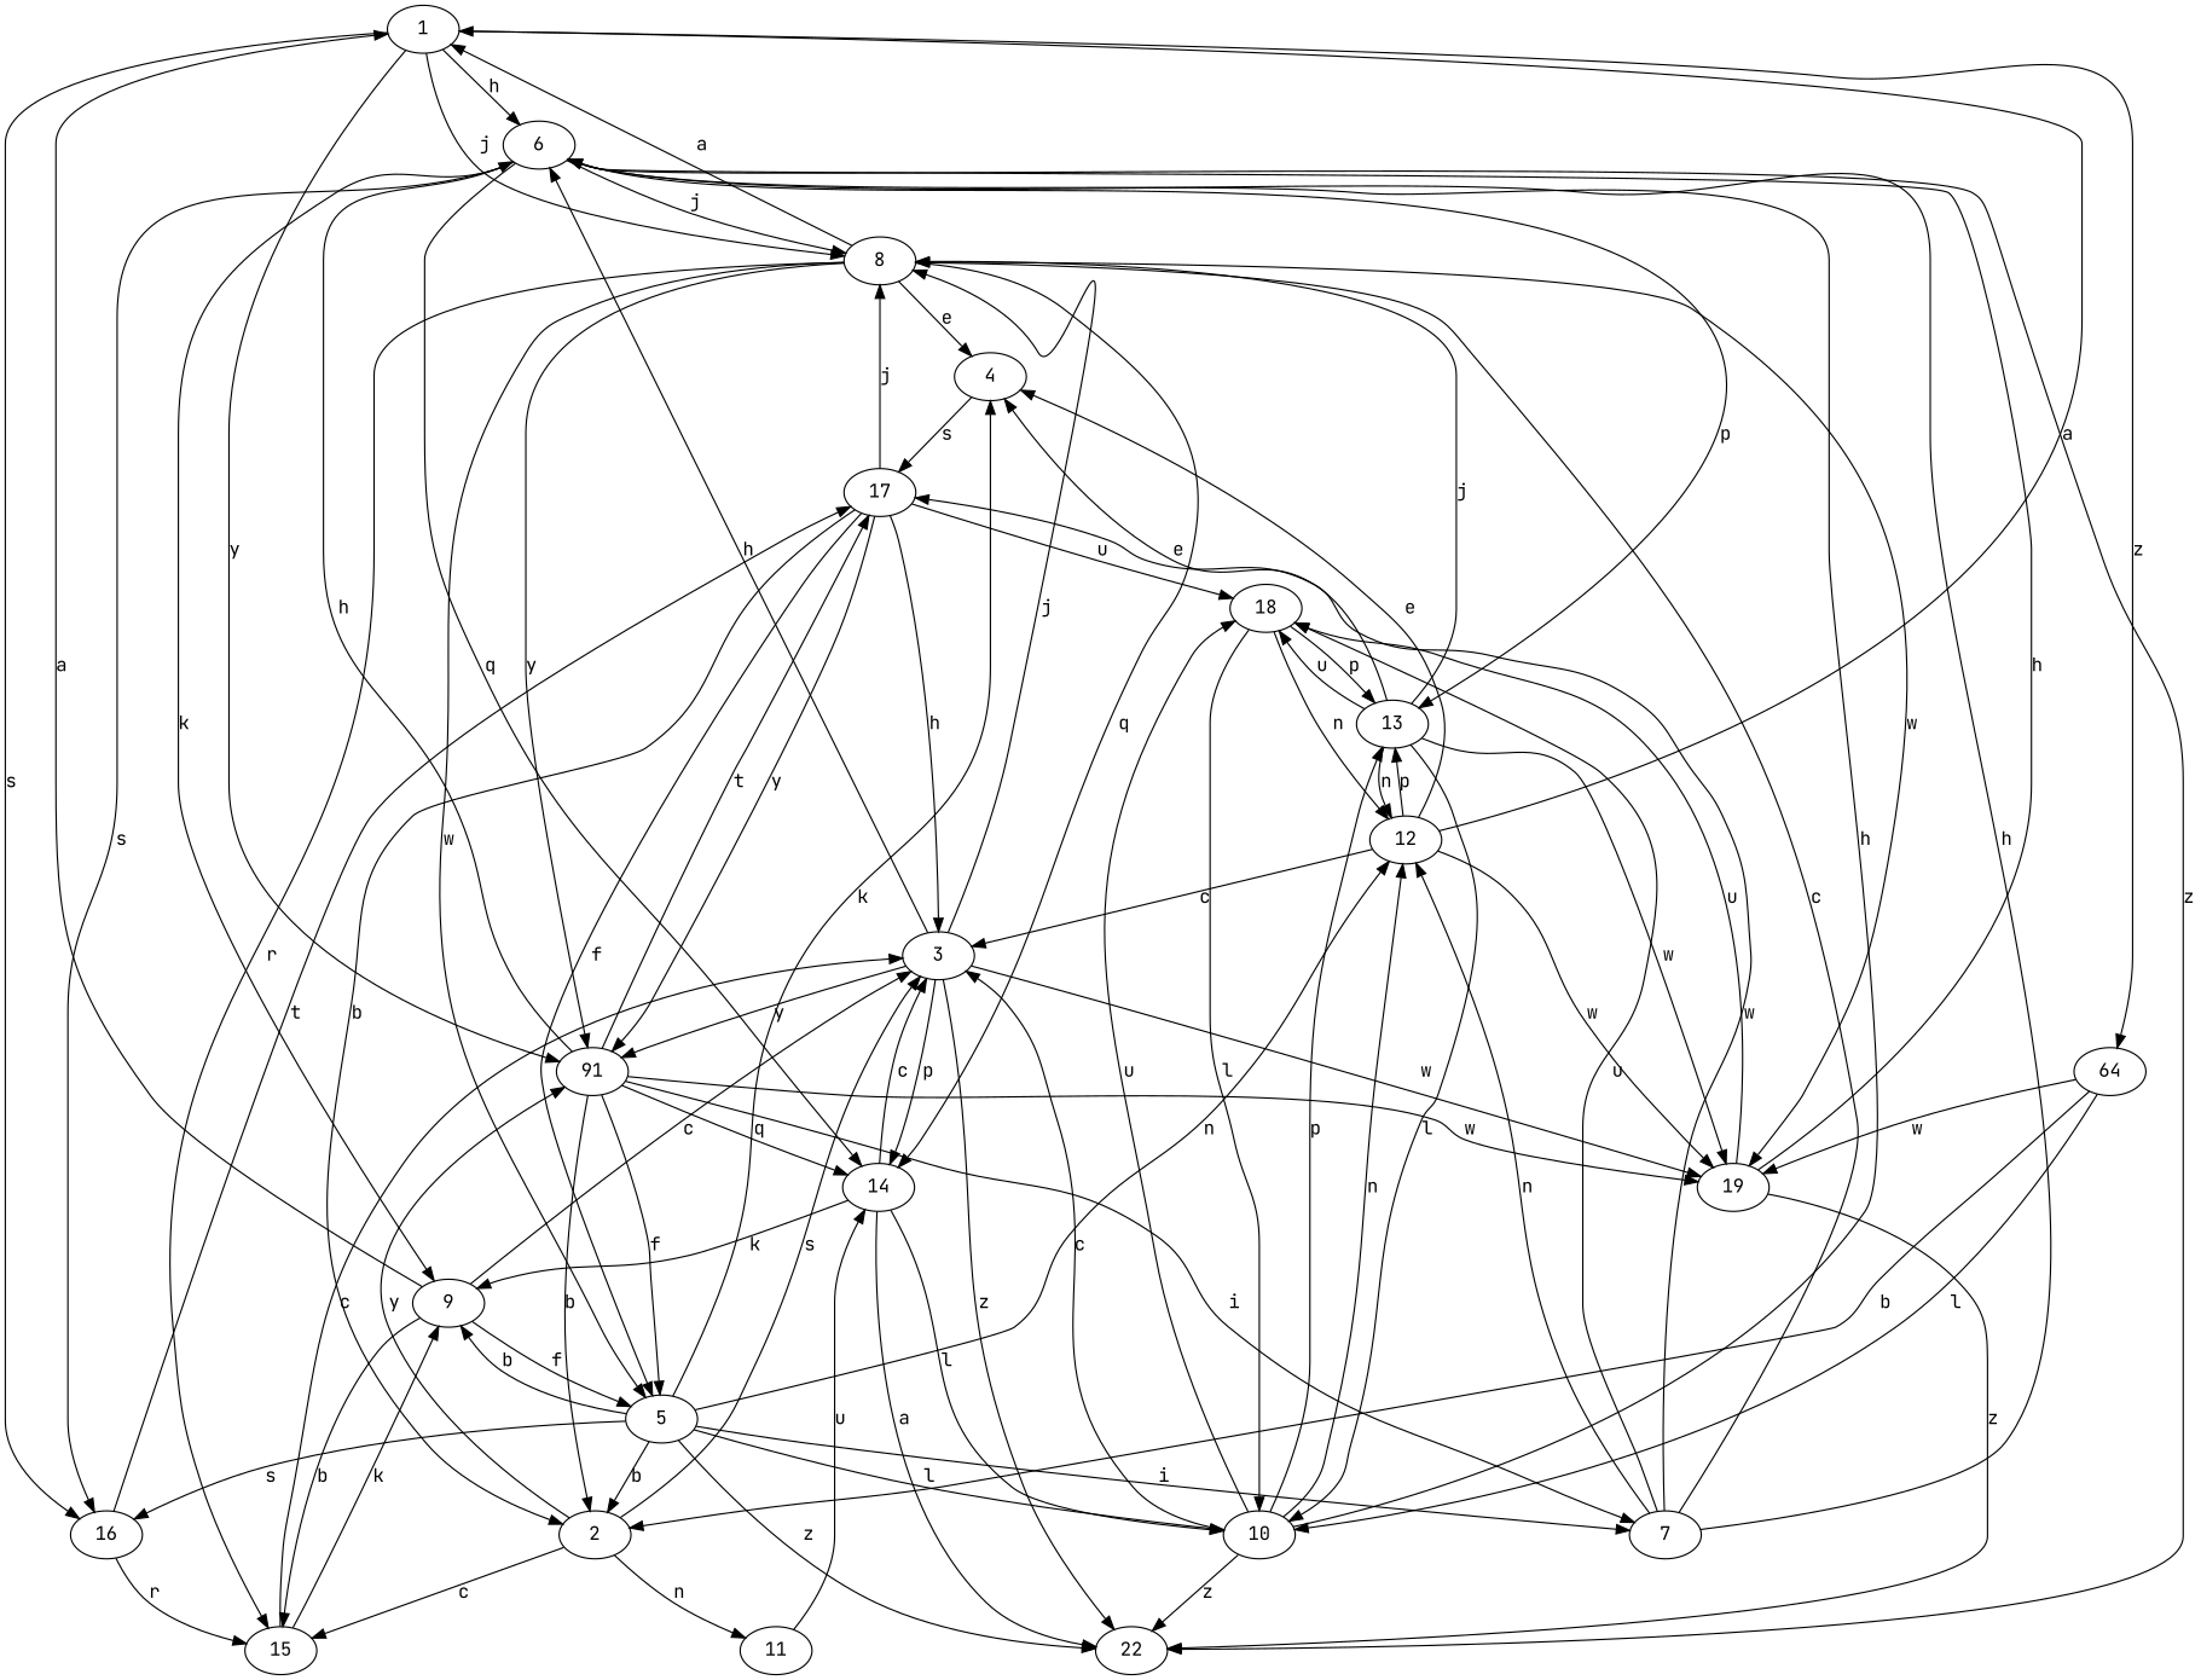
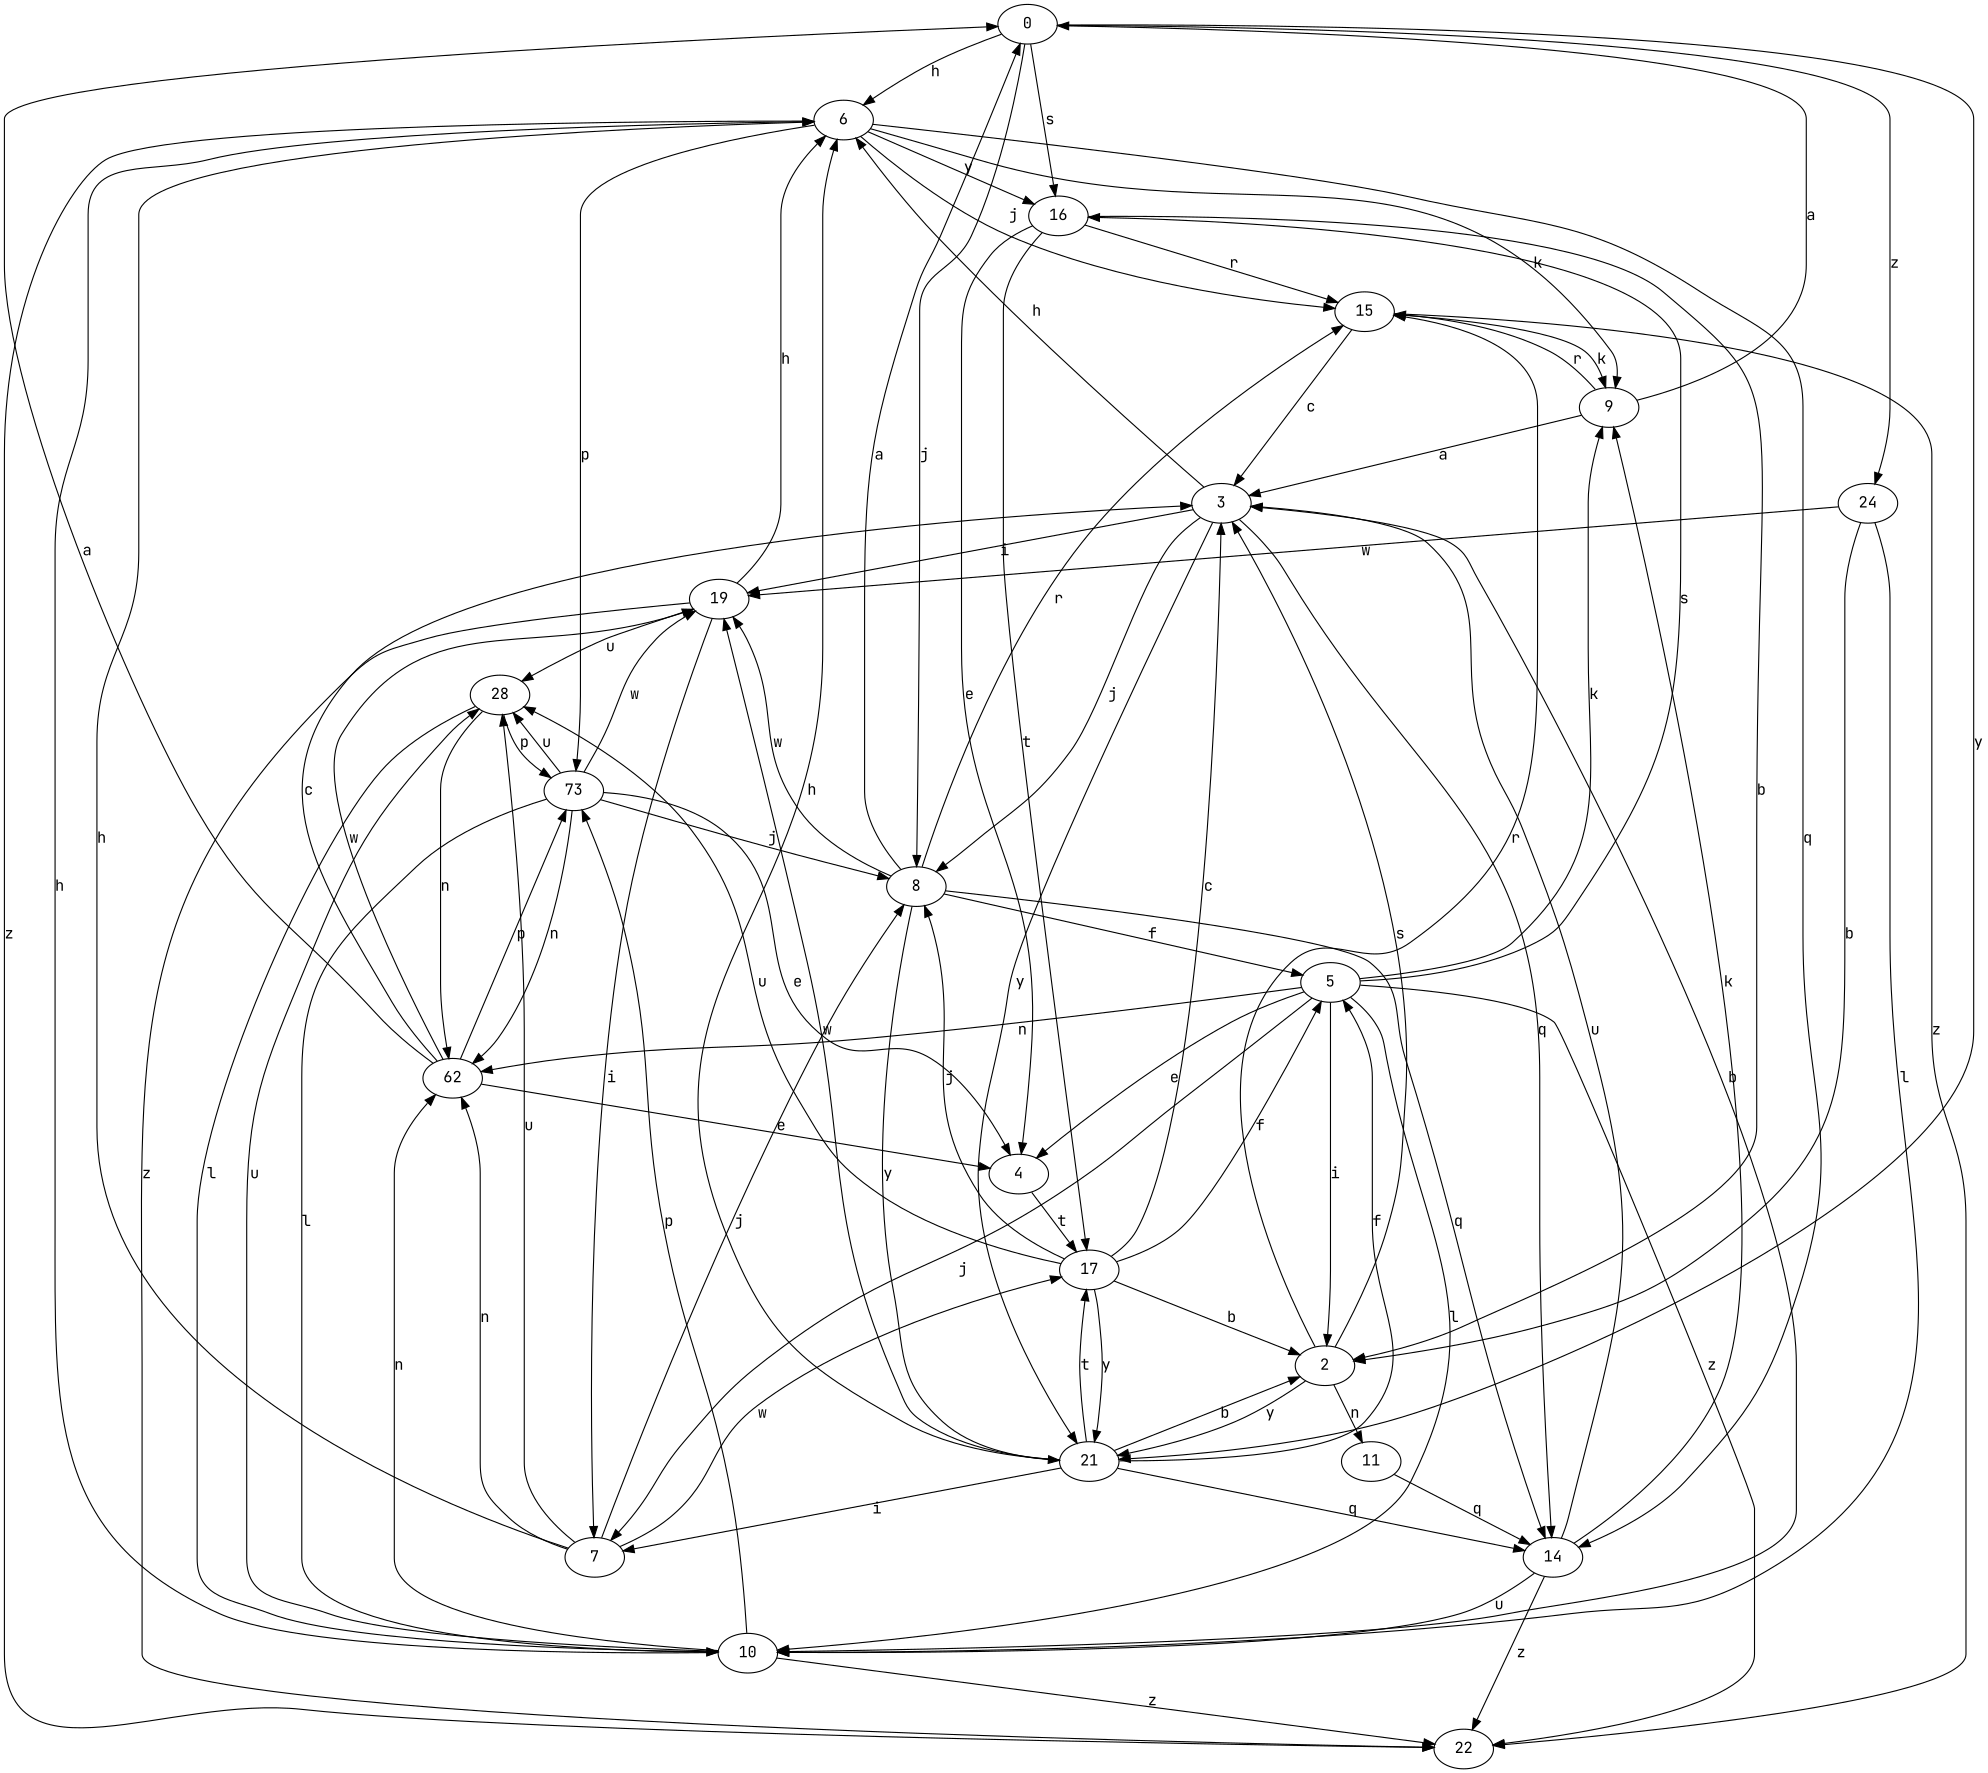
  strict digraph {
    fontname="JetBrains Mono"
    node [fontname="JetBrains Mono"]
    edge [fontname="JetBrains Mono"]
-   0 [label=1]
+   0
    6
    8
    16
-   21 [label=91]
-   24 [label=64]
+   21
+   24
    14
    9
    n9 [label=22]
-   13
+   13 [label=73]
    15
    19
    5
    2
    4
    17
    7
    10
    11
    3
-   18
-   12
+   18 [label=28]
+   12 [label=62]
    0 -> 6 [label=h]
    0 -> 8 [label=j]
    0 -> 16 [label=s]
    0 -> 21 [label=y]
    0 -> 24 [label=z]
-   6 -> 8 [label=j]
-   6 -> 16 [label=s]
+   6 -> 15 [label=j]
+   6 -> 16 [label=y]
    6 -> 14 [label=q]
    6 -> 9 [label=k]
    6 -> n9 [label=z]
    6 -> 13 [label=p]
    8 -> 0 [label=a]
    8 -> 21 [label=y]
    8 -> 14 [label=q]
    8 -> 15 [label=r]
    8 -> 19 [label=w]
-   8 -> 5 [label=w]
+   8 -> 5 [label=f]
    16 -> 15 [label=r]
-   8 -> 4 [label=e]
+   16 -> 2 [label=b]
+   16 -> 4 [label=e]
    16 -> 17 [label=t]
    21 -> 6 [label=h]
    21 -> 14 [label=q]
    21 -> 19 [label=w]
    21 -> 5 [label=f]
    21 -> 2 [label=b]
    21 -> 17 [label=t]
    21 -> 7 [label=i]
    24 -> 19 [label=w]
    24 -> 2 [label=b]
    24 -> 10 [label=l]
    14 -> 9 [label=k]
-   14 -> n9 [label=a]
-   14 -> 10 [label=l]
-   14 -> 3 [label=c]
+   14 -> n9 [label=z]
+   14 -> 10 [label=u]
+   14 -> 3 [label=u]
    9 -> 0 [label=a]
-   9 -> 15 [label=b]
-   9 -> 5 [label=f]
-   9 -> 3 [label=c]
+   9 -> 15 [label=r]
+   9 -> 3 [label=a]
    13 -> 8 [label=j]
    13 -> 19 [label=w]
    13 -> 4 [label=e]
    13 -> 10 [label=l]
    13 -> 18 [label=u]
    13 -> 12 [label=n]
    15 -> 9 [label=k]
-   3 -> n9 [label=z]
+   15 -> n9 [label=z]
    15 -> 3 [label=c]
    19 -> 6 [label=h]
    19 -> n9 [label=z]
+   19 -> 7 [label=i]
    19 -> 18 [label=u]
    5 -> 16 [label=s]
-   5 -> 9 [label=b]
+   5 -> 9 [label=k]
    5 -> n9 [label=z]
-   5 -> 2 [label=b]
-   5 -> 4 [label=k]
-   5 -> 7 [label=i]
+   5 -> 2 [label=i]
+   5 -> 4 [label=e]
+   5 -> 7 [label=j]
    5 -> 10 [label=l]
    5 -> 12 [label=n]
    2 -> 21 [label=y]
-   2 -> 15 [label=c]
+   2 -> 15 [label=r]
    2 -> 11 [label=n]
    2 -> 3 [label=s]
-   4 -> 17 [label=s]
+   4 -> 17 [label=t]
    17 -> 8 [label=j]
    17 -> 21 [label=y]
    17 -> 5 [label=f]
    17 -> 2 [label=b]
-   17 -> 3 [label=h]
+   17 -> 3 [label=c]
    17 -> 18 [label=u]
    7 -> 6 [label=h]
-   7 -> 8 [label=c]
+   7 -> 8 [label=j]
    7 -> 17 [label=w]
    7 -> 18 [label=u]
    7 -> 12 [label=n]
    10 -> 6 [label=h]
    10 -> n9 [label=z]
    10 -> 13 [label=p]
-   10 -> 3 [label=c]
+   10 -> 3 [label=b]
    10 -> 18 [label=u]
    10 -> 12 [label=n]
-   11 -> 14 [label=u]
+   11 -> 14 [label=q]
    3 -> 6 [label=h]
    3 -> 8 [label=j]
    3 -> 21 [label=y]
-   3 -> 14 [label=p]
-   3 -> 19 [label=w]
+   3 -> 14 [label=q]
+   3 -> 19 [label=i]
    18 -> 13 [label=p]
    18 -> 10 [label=l]
    18 -> 12 [label=n]
    12 -> 0 [label=a]
    12 -> 13 [label=p]
    12 -> 19 [label=w]
    12 -> 4 [label=e]
    12 -> 3 [label=c]
  }
